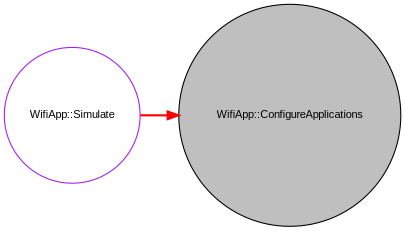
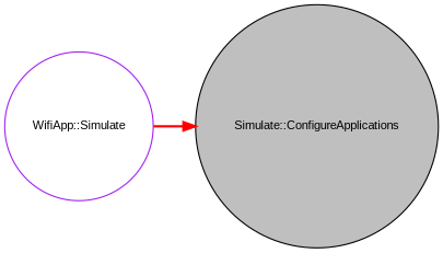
  digraph {
    rankdir=RL
    fontname="Liberation Sans"
    node [fontname="Liberation Sans" fontsize=10 shape=circle style=filled]
-   n1 [color=black fillcolor=grey75 fontcolor=black height=0.2 label="WifiApp::ConfigureApplications" width=0.4]
+   n1 [color=black fillcolor=grey75 fontcolor=black height=0.2 label="Simulate::ConfigureApplications" width=0.4]
    n2 [color=purple fillcolor=white height=0.2 label="WifiApp::Simulate" width=0.4]
    n1 -> n2 [color=red dir=back fontname="Liberation Sans" fontsize=10 labelfontname=Helvetica labelfontsize=10 style=bold]
  }
